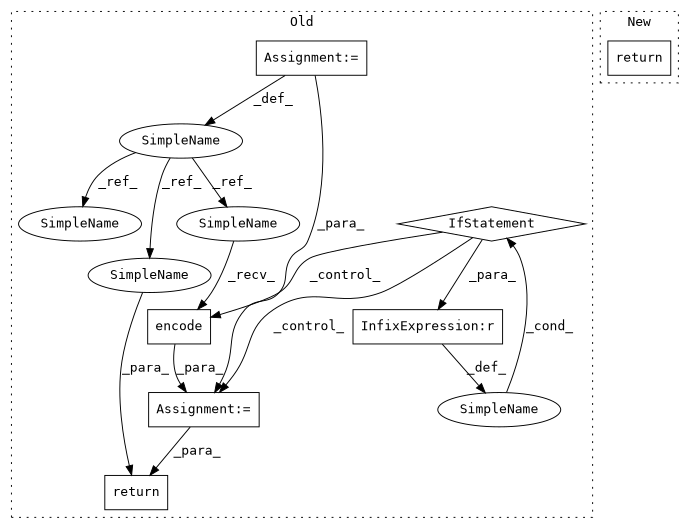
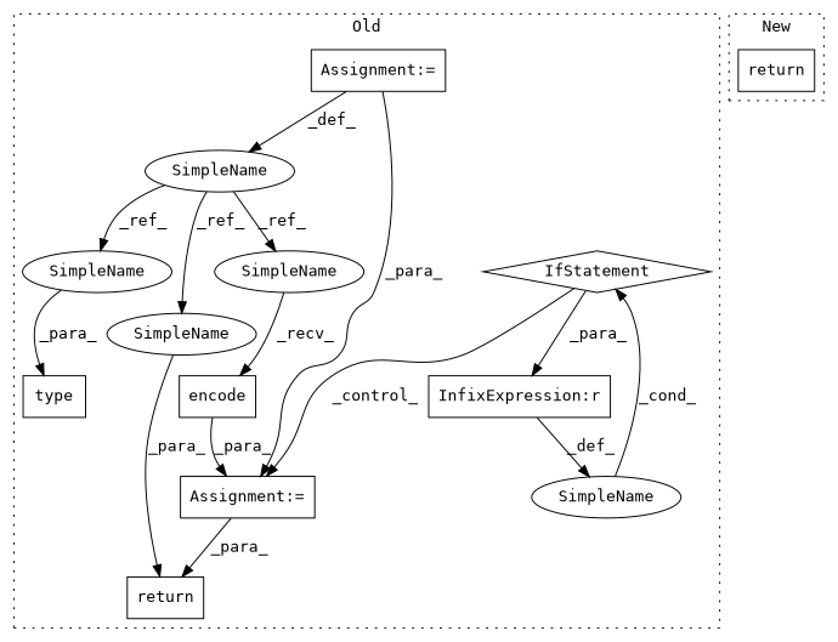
  digraph {
    fontname="DejaVu Sans Mono"
    node [a=42 fontname="DejaVu Sans Mono" l=3 shape=box]
    edge [fontname="DejaVu Sans Mono"]
    n1 [a=32 l="7,1" label=encode s="5775,5789"]
    n2 [a=41 l=7 label=return s=5802]
    n3 [a=7 l=1 label="Assignment:=" s=5770]
    n4 [a=25 l="4,2" label=IfStatement s="5734,5757" shape=diamond]
    n5 [label=SimpleName s=5637 shape=ellipse]
    n6 [a=27 l=4 label="InfixExpression:r" s=5747]
    n7 [label=SimpleName shape=ellipse l=""]
+   n8 [a=32 l="5,1" label=type s="5738,5746"]
    n9 [a=7 l=1 label="Assignment:=" s=5640]
    n10 [label=SimpleName s=5809 shape=ellipse]
    n11 [label=SimpleName s=5771 shape=ellipse]
    n12 [label=SimpleName s=5743 shape=ellipse]
    n13 [a=41 l=7 label=return s=5633]
    subgraph cluster_1 {
      label=Old
      style=dotted
      n1
      n2
      n3
      n4
      n5
      n6
      n7
+     n8
      n9
      n10
      n11
      n12
    }
    subgraph cluster_2 {
      label=New
      style=dotted
      n13
    }
    n1 -> n3 [label=_para_]
    n3 -> n2 [label=_para_]
-   n4 -> n1 [label=_control_]
    n4 -> n3 [label=_control_]
    n4 -> n6 [label=_para_]
    n5 -> n10 [label=_ref_]
    n5 -> n11 [label=_ref_]
    n5 -> n12 [label=_ref_]
    n6 -> n7 [label=_def_]
    n7 -> n4 [label=_cond_]
    n9 -> n3 [label=_para_]
    n9 -> n5 [label=_def_]
    n10 -> n2 [label=_para_]
    n11 -> n1 [label=_recv_]
+   n12 -> n8 [label=_para_]
  }
